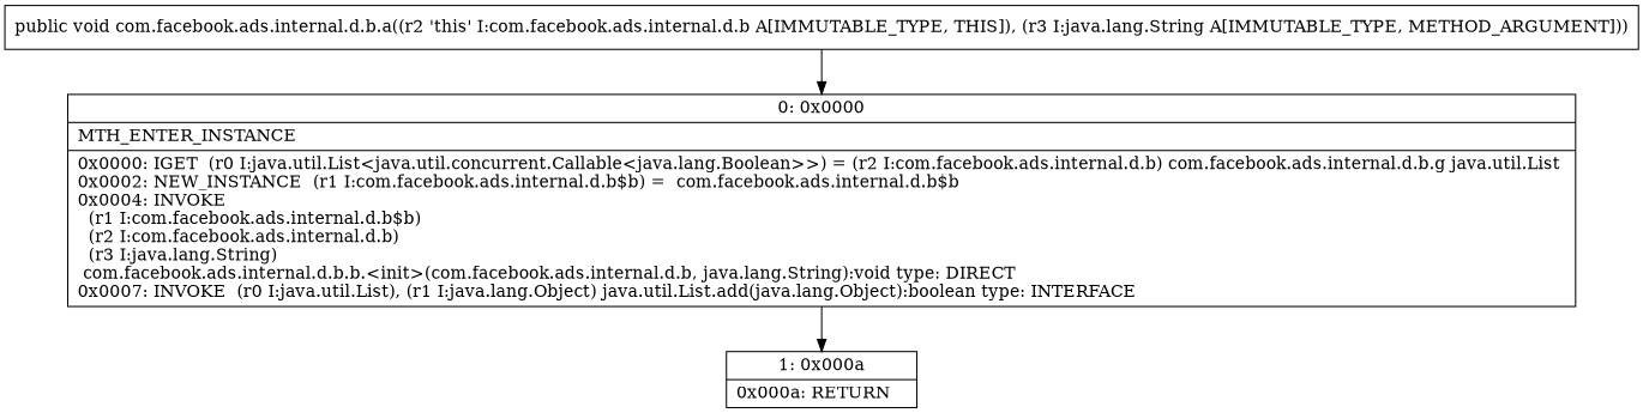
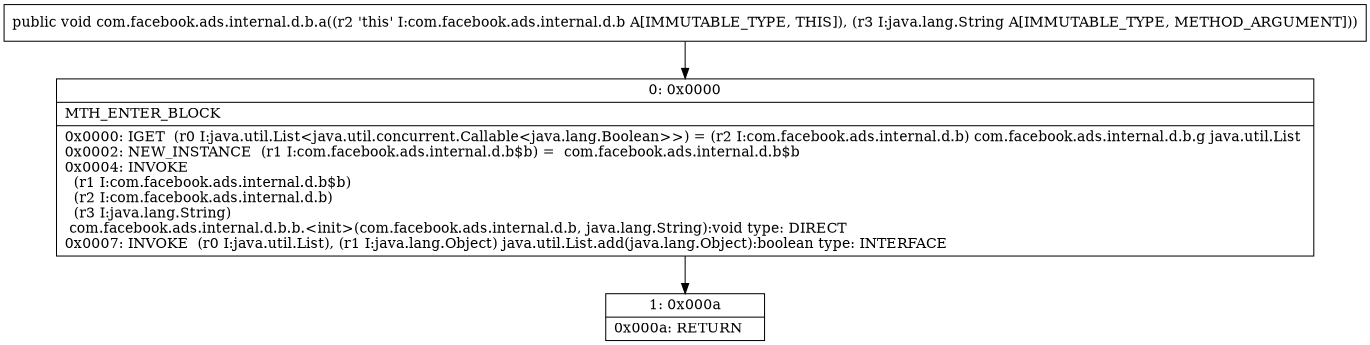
  digraph {
    node [shape=record]
-   n1 [label="{0\:\ 0x0000|MTH_ENTER_INSTANCE\l|0x0000: IGET  (r0 I:java.util.List\<java.util.concurrent.Callable\<java.lang.Boolean\>\>) = (r2 I:com.facebook.ads.internal.d.b) com.facebook.ads.internal.d.b.g java.util.List \l0x0002: NEW_INSTANCE  (r1 I:com.facebook.ads.internal.d.b$b) =  com.facebook.ads.internal.d.b$b \l0x0004: INVOKE  \l  (r1 I:com.facebook.ads.internal.d.b$b)\l  (r2 I:com.facebook.ads.internal.d.b)\l  (r3 I:java.lang.String)\l com.facebook.ads.internal.d.b.b.\<init\>(com.facebook.ads.internal.d.b, java.lang.String):void type: DIRECT \l0x0007: INVOKE  (r0 I:java.util.List), (r1 I:java.lang.Object) java.util.List.add(java.lang.Object):boolean type: INTERFACE \l}"]
+   n1 [label="{0\:\ 0x0000|MTH_ENTER_BLOCK\l|0x0000: IGET  (r0 I:java.util.List\<java.util.concurrent.Callable\<java.lang.Boolean\>\>) = (r2 I:com.facebook.ads.internal.d.b) com.facebook.ads.internal.d.b.g java.util.List \l0x0002: NEW_INSTANCE  (r1 I:com.facebook.ads.internal.d.b$b) =  com.facebook.ads.internal.d.b$b \l0x0004: INVOKE  \l  (r1 I:com.facebook.ads.internal.d.b$b)\l  (r2 I:com.facebook.ads.internal.d.b)\l  (r3 I:java.lang.String)\l com.facebook.ads.internal.d.b.b.\<init\>(com.facebook.ads.internal.d.b, java.lang.String):void type: DIRECT \l0x0007: INVOKE  (r0 I:java.util.List), (r1 I:java.lang.Object) java.util.List.add(java.lang.Object):boolean type: INTERFACE \l}"]
    n2 [label="{1\:\ 0x000a|0x000a: RETURN   \l}"]
    n3 [label="{public void com.facebook.ads.internal.d.b.a((r2 'this' I:com.facebook.ads.internal.d.b A[IMMUTABLE_TYPE, THIS]), (r3 I:java.lang.String A[IMMUTABLE_TYPE, METHOD_ARGUMENT])) }"]
    n1 -> n2
    n3 -> n1
  }
